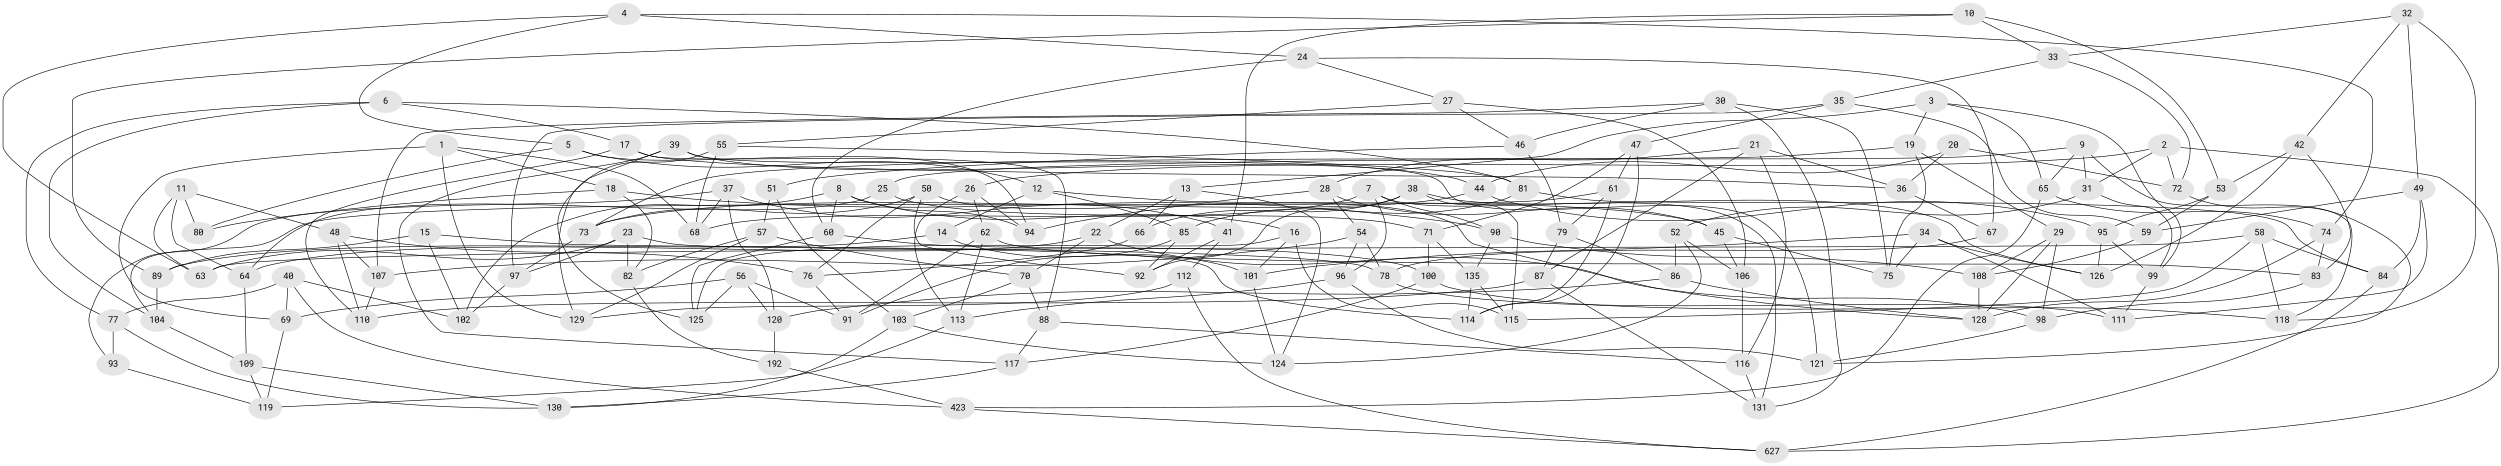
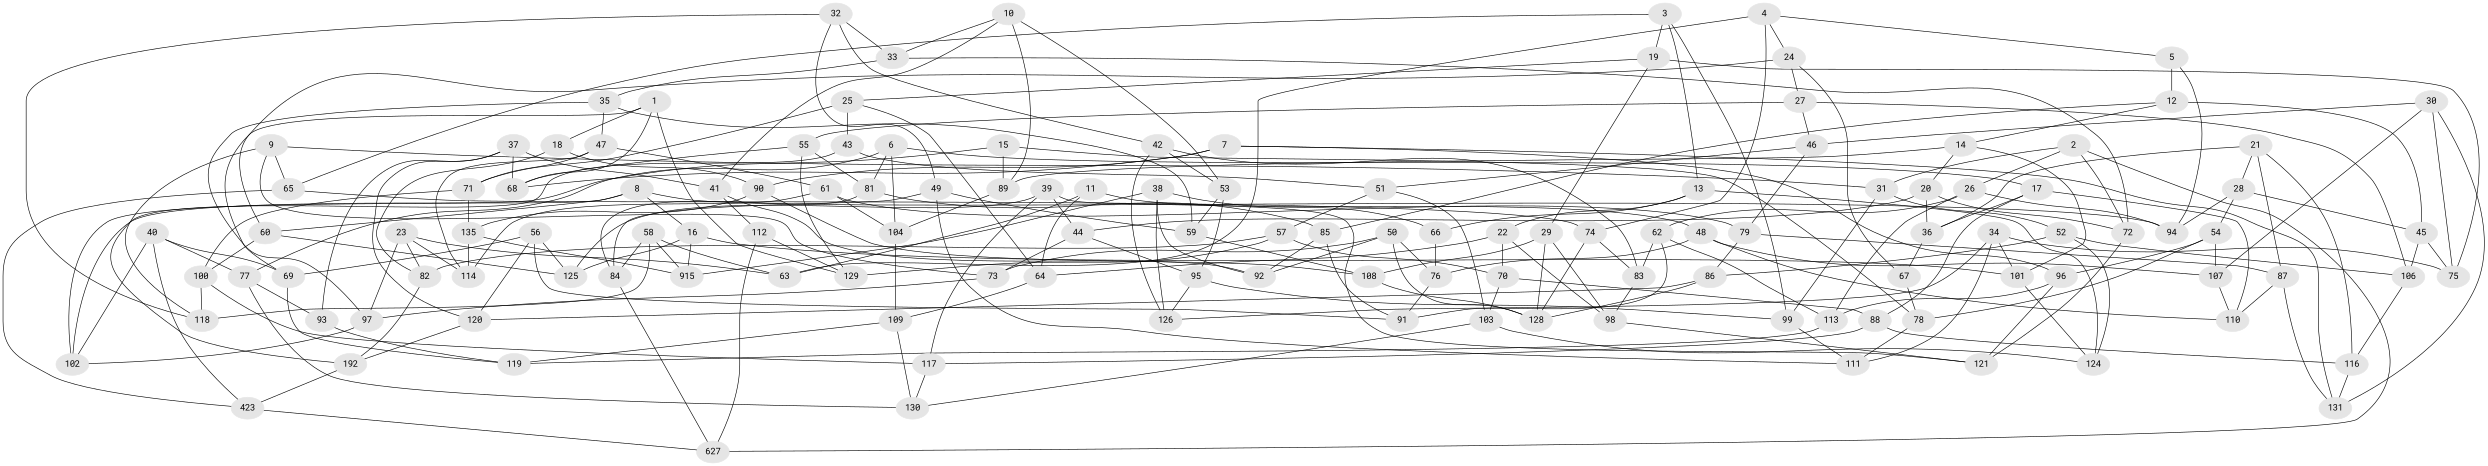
  graph {
    fontname="Roboto Mono"
    node [color=gray90 fontname="Roboto Mono" style=filled]
    edge [fontname="Roboto Mono"]
    1
    18
    68
    69
    129
-   80
    90
    82
    119
    2
    26
    31
    72
    n14 [label=627]
    94
    62
    113
    99
    52
    121
    3
    13
    19
    65
    22
    66
    124
    25
    29
    75
    74
    n32 [label=423]
    111
    4
    5
    24
    63
    12
    60
    27
    67
    83
    128
    14
    45
    85
    6
    17
    77
    81
    104
    36
    88
    110
    93
    130
    84
    109
    7
    96
    131
    108
    n63 [label=135]
    8
    16
    102
    101
-   115
+   115 [label=915]
    125
    100
    9
    73
    118
    97
    10
    33
    41
    53
    89
    35
    92
    112
    59
    95
    11
    48
    64
    107
    76
    20
    106
    91
    70
    98
    44
    15
    78
    116
    117
    n100 [label=192]
+   43
    71
    21
    28
    87
    54
    103
    23
    114
    46
    55
    51
    79
    30
    86
    32
    42
    49
    126
    47
    34
    61
    37
    120
    38
    39
    40
    57
    50
    56
    58
    1 -- 18
    1 -- 68
    1 -- 69
    1 -- 129
-   18 -- 80
    18 -- 90
    18 -- 82
    69 -- 119
    90 -- 108
    90 -- n63
    82 -- n100
    2 -- 26
    2 -- 31
    2 -- 72
    2 -- n14
    26 -- 94
    26 -- 62
    26 -- 113
    31 -- 99
    31 -- 52
    72 -- 121
    62 -- 113
    62 -- 83
    62 -- 91
    113 -- 119
    99 -- 111
    52 -- 124
    52 -- 106
    52 -- 86
    3 -- 99
    3 -- 13
    3 -- 19
    3 -- 65
    13 -- 22
    13 -- 66
    13 -- 124
    19 -- 25
    19 -- 29
    19 -- 75
    65 -- 74
    65 -- n32
    22 -- 64
    22 -- 70
    22 -- 98
    66 -- 76
    25 -- 64
+   25 -- 43
    25 -- 71
    29 -- 128
    29 -- 108
    29 -- 98
    74 -- 83
    74 -- 128
    n32 -- n14
    4 -- 74
    4 -- 5
    4 -- 24
    4 -- 63
-   5 -- 80
    5 -- 94
    5 -- 12
    24 -- 60
    24 -- 27
    24 -- 67
    12 -- 14
    12 -- 45
    12 -- 85
    60 -- 125
    60 -- 100
    27 -- 106
    27 -- 46
    27 -- 55
    67 -- 78
    83 -- 98
    14 -- 101
    14 -- 89
+   14 -- 20
    45 -- 75
    45 -- 106
    85 -- 92
    85 -- 91
    6 -- 17
    6 -- 77
    6 -- 81
    6 -- 104
    17 -- 36
    17 -- 88
    17 -- 110
    77 -- 93
    77 -- 130
    81 -- 85
    81 -- 84
    104 -- 109
    36 -- 67
    88 -- 116
    88 -- 117
    93 -- 119
    84 -- n14
    109 -- 119
    109 -- 130
    7 -- 68
    7 -- 90
    7 -- 96
    7 -- 131
    96 -- 113
    96 -- 121
    108 -- 128
    n63 -- 115
    n63 -- 114
    8 -- 94
    8 -- 60
    8 -- 16
    8 -- 102
    16 -- 101
    16 -- 115
    16 -- 125
    101 -- 124
    100 -- 118
    100 -- 117
    9 -- 31
    9 -- 65
    9 -- 73
    9 -- 118
    73 -- 97
    97 -- 102
    10 -- 33
    10 -- 41
    10 -- 53
    10 -- 89
    33 -- 72
    33 -- 35
    41 -- 92
    41 -- 112
    53 -- 59
    53 -- 95
    89 -- 104
    35 -- 97
    35 -- 59
    35 -- 47
    112 -- 129
    112 -- n14
    59 -- 108
    95 -- 99
    95 -- 126
-   11 -- 80
    11 -- 63
    11 -- 48
    11 -- 64
    48 -- 110
    48 -- 107
    48 -- 76
    64 -- 109
    107 -- 110
    76 -- 91
    20 -- 72
    20 -- 36
    20 -- 44
    106 -- 116
    70 -- 88
    70 -- 103
    98 -- 121
    44 -- 73
    44 -- 95
    15 -- 102
    15 -- 89
    15 -- 78
    78 -- 111
    116 -- 131
    117 -- 130
    n100 -- n32
+   43 -- n100
+   43 -- 51
    71 -- n63
    71 -- 100
    21 -- 36
    21 -- 116
    21 -- 28
    21 -- 87
    28 -- 94
    28 -- 45
    28 -- 54
    87 -- 110
    87 -- 131
    54 -- 96
    54 -- 107
    54 -- 78
    103 -- 124
    103 -- 130
    23 -- 82
    23 -- 63
    23 -- 97
    23 -- 114
    46 -- 51
    46 -- 79
    55 -- 68
    55 -- 129
    55 -- 81
    51 -- 103
    51 -- 57
    79 -- 87
    79 -- 86
    30 -- 75
    30 -- 131
    30 -- 107
    30 -- 46
    86 -- 128
    86 -- 120
    32 -- 118
    32 -- 33
    32 -- 42
    32 -- 49
    42 -- 83
    42 -- 53
    42 -- 126
    49 -- 111
    49 -- 84
    49 -- 59
    47 -- 71
    47 -- 114
    47 -- 61
    34 -- 75
    34 -- 111
    34 -- 101
    34 -- 126
    61 -- 104
    61 -- 114
    61 -- 79
    37 -- 68
    37 -- 93
    37 -- 41
    37 -- 120
    120 -- n100
    38 -- 66
    38 -- 115
    38 -- 92
    38 -- 126
    39 -- 121
    39 -- 125
    39 -- 44
    39 -- 117
    40 -- 69
    40 -- n32
    40 -- 77
    40 -- 102
    57 -- 129
    57 -- 82
    57 -- 70
    50 -- 128
    50 -- 73
    50 -- 92
    50 -- 76
    56 -- 69
    56 -- 125
    56 -- 91
    56 -- 120
    58 -- 63
    58 -- 84
    58 -- 115
    58 -- 118
  }
